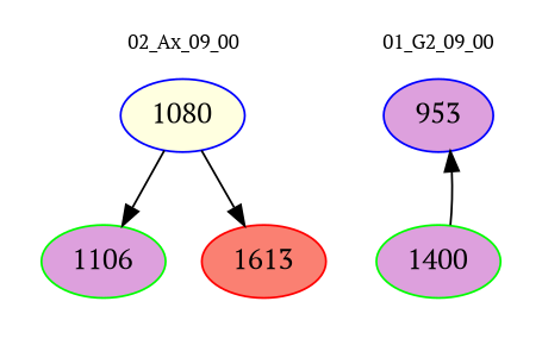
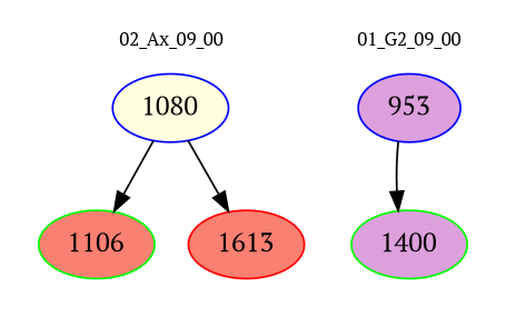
  digraph {
    fontname="PT Serif"
    node [color=blue fillcolor=salmon fontname="PT Serif" style=filled]
    edge [color=black fontname="PT Serif"]
    n1 [fillcolor=lightyellow label=1080]
-   n2 [color=green fillcolor=plum label=1106]
+   n2 [color=green label=1106]
    n3 [color=red label=1613]
    n4 [fillcolor=plum label=953]
    n5 [color=green fillcolor=plum label=1400]
    subgraph cluster_1 {
      color=white
      fontsize=10
      label="02_Ax_09_00"
      n1
      n2
      n3
    }
    subgraph cluster_2 {
      color=white
      fontsize=10
      label="01_G2_09_00"
      n4
      n5
    }
    n1 -> n2
    n1 -> n3
-   n5 -> n4
+   n4 -> n5
  }
